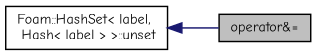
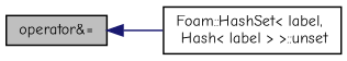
  digraph {
    rankdir=LR
    fontname="Comic Neue"
    node [color=black fontname="Comic Neue" fontsize=10 shape=record]
    n1 [fillcolor=grey75 fontcolor=black height=0.2 label="operator&=" style=filled width=0.4]
    n2 [height=0.2 label="Foam::HashSet\< label,\l Hash\< label \> \>::unset" width=0.4]
-   n2 -> n1 [color=midnightblue dir=back fontname="Comic Neue" fontsize=10 labelfontname=Helvetica labelfontsize=10 style=solid]
+   n1 -> n2 [color=midnightblue dir=back fontname="Comic Neue" fontsize=10 labelfontname=Helvetica labelfontsize=10 style=solid]
  }
